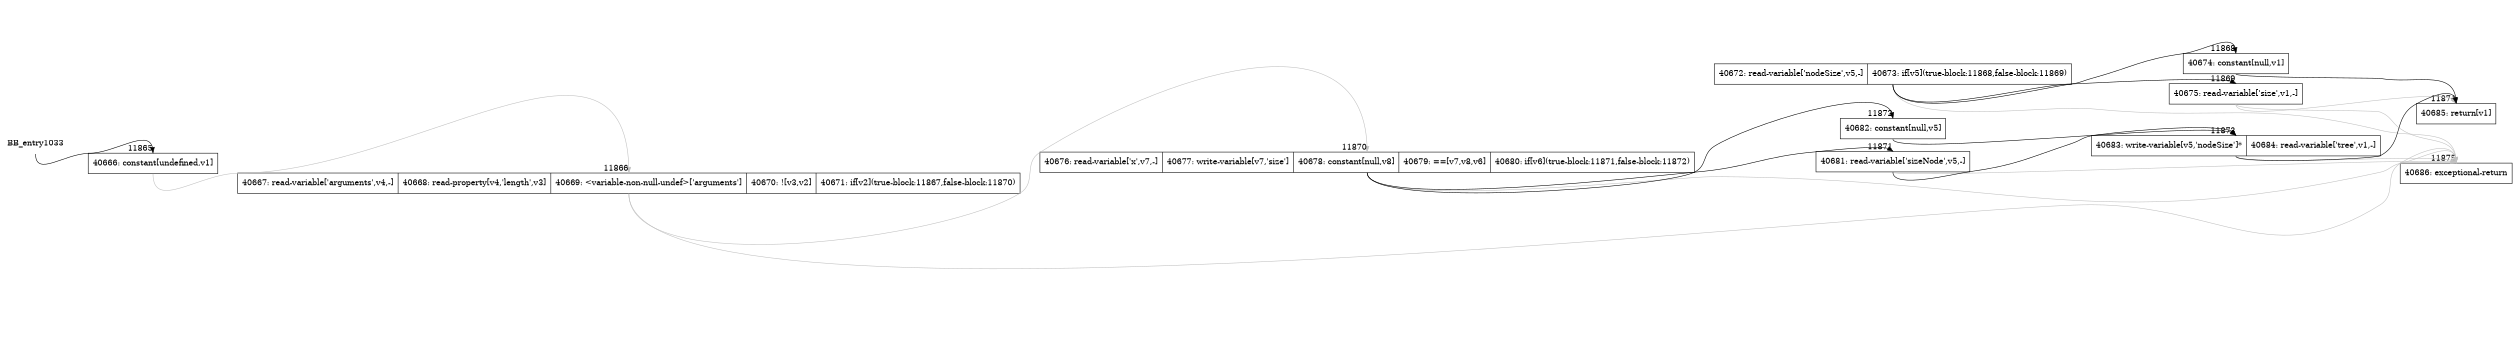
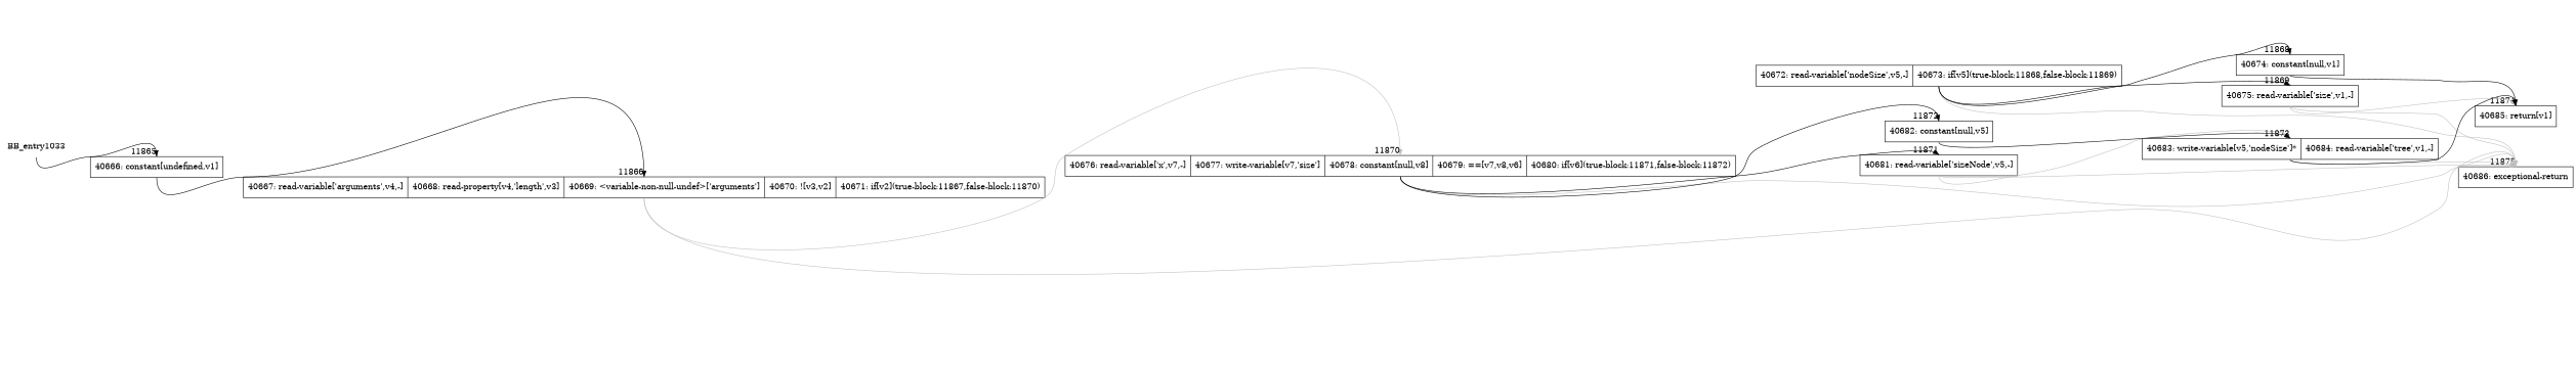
  digraph {
    rankdir=LR
    node [shape=record]
    edge [headport=n tailport=s]
    n1 [label=BB_entry1033 shape=none]
    n2 [label="{40666: constant[undefined,v1]}"]
    n3 [label="{40667: read-variable['arguments',v4,-]|40668: read-property[v4,'length',v3]|40669: \<variable-non-null-undef\>['arguments']|40670: ![v3,v2]|40671: if[v2](true-block:11867,false-block:11870)}"]
    n4 [label="{40676: read-variable['x',v7,-]|40677: write-variable[v7,'size']|40678: constant[null,v8]|40679: ==[v7,v8,v6]|40680: if[v6](true-block:11871,false-block:11872)}"]
    n5 [label="{40686: exceptional-return}"]
    n6 [label="{40672: read-variable['nodeSize',v5,-]|40673: if[v5](true-block:11868,false-block:11869)}"]
    n7 [label="{40674: constant[null,v1]}"]
    n8 [label="{40675: read-variable['size',v1,-]}"]
    n9 [label="{40681: read-variable['sizeNode',v5,-]}"]
    n10 [label="{40682: constant[null,v5]}"]
    n11 [label="{40685: return[v1]}"]
    n12 [label="{40683: write-variable[v5,'nodeSize']*|40684: read-variable['tree',v1,-]}"]
    n1 -> n2 [headlabel="    11865"]
-   n2 -> n3 [headlabel="      11866" color=gray]
+   n2 -> n3 [headlabel="      11866"]
    n3 -> n4 [color=gray headlabel="      11870"]
    n3 -> n5 [color=gray headlabel="      11875"]
    n4 -> n5 [color=gray]
    n4 -> n9 [headlabel="      11871"]
    n4 -> n10 [headlabel="      11872"]
    n6 -> n5 [color=gray]
    n6 -> n7 [headlabel="      11868"]
    n6 -> n8 [headlabel="      11869"]
    n7 -> n11 [headlabel="      11874"]
    n8 -> n5 [color=gray]
    n8 -> n11 [color=gray]
    n9 -> n5 [color=gray]
-   n9 -> n12 [headlabel="      11873"]
+   n9 -> n12 [headlabel="      11873" color=gray]
    n10 -> n12
    n12 -> n5 [color=gray]
    n12 -> n11
  }
